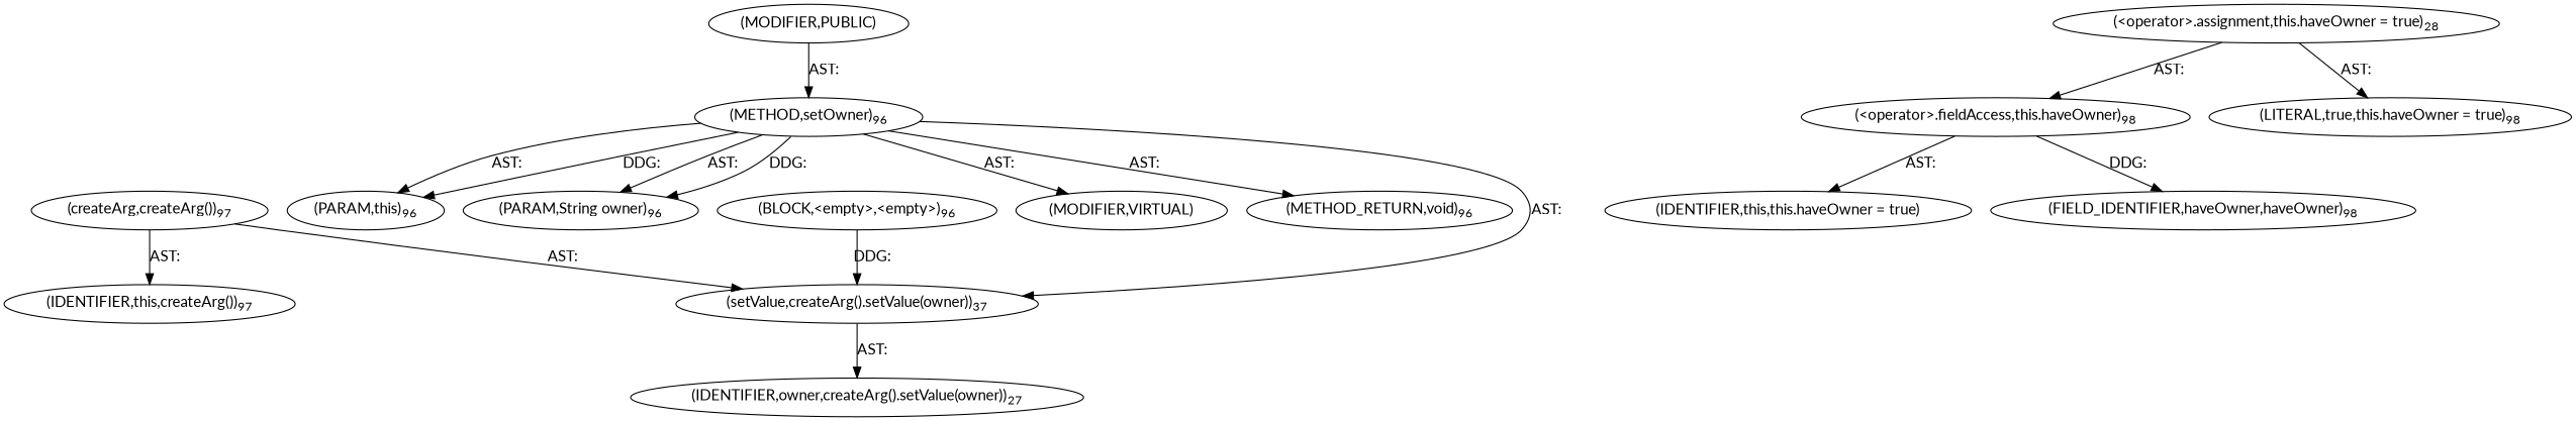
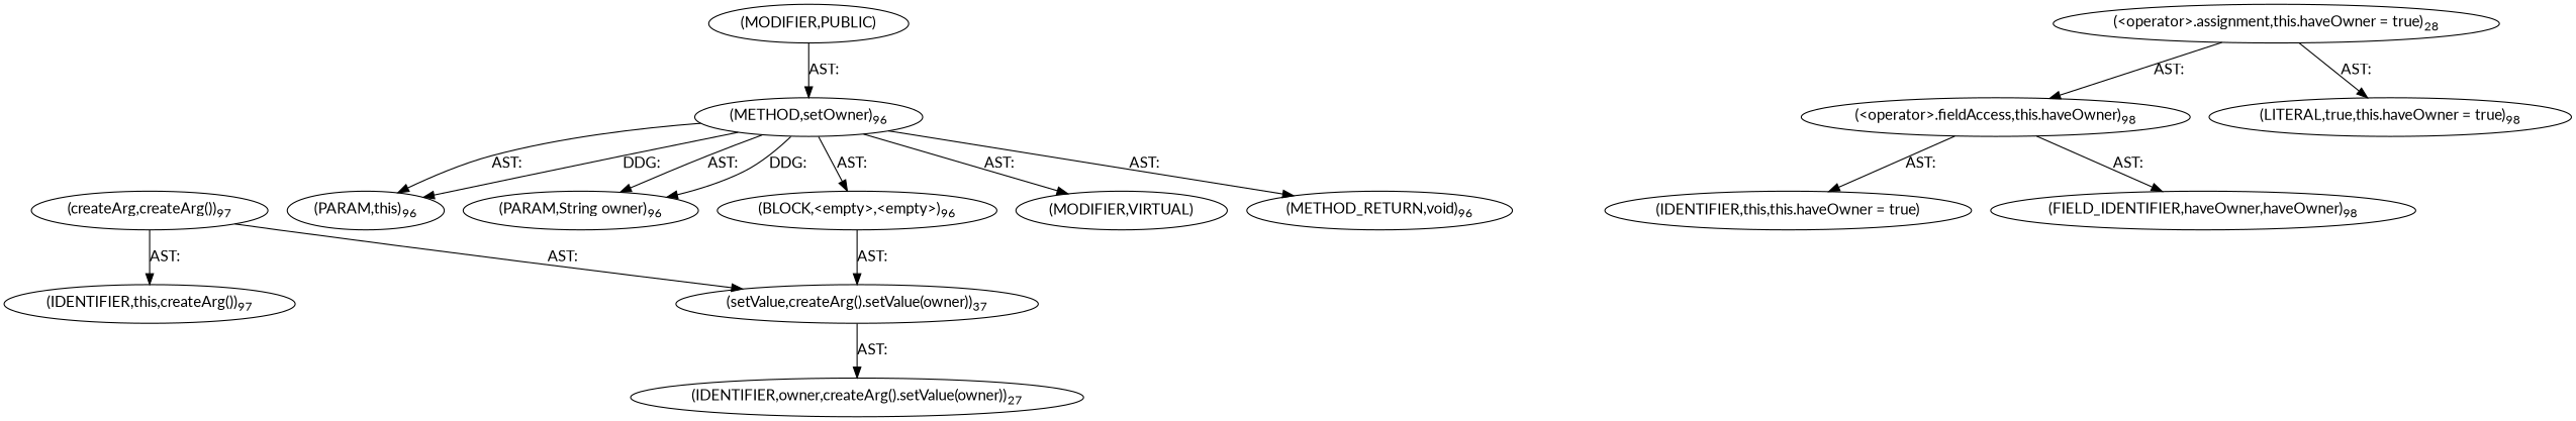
  digraph {
    fontname=Lato
    node [fontname=Lato]
    edge [fontname=Lato]
    n1 [label=<(METHOD,setOwner)<SUB>96</SUB>>]
    n2 [label=<(PARAM,this)<SUB>96</SUB>>]
    n3 [label=<(PARAM,String owner)<SUB>96</SUB>>]
    n4 [label=<(BLOCK,&lt;empty&gt;,&lt;empty&gt;)<SUB>96</SUB>>]
    n5 [label=<(MODIFIER,VIRTUAL)>]
    n6 [label=<(METHOD_RETURN,void)<SUB>96</SUB>>]
    n7 [label=<(setValue,createArg().setValue(owner))<SUB>37</SUB>>]
    n8 [label=<(MODIFIER,PUBLIC)>]
    n9 [label=<(IDENTIFIER,owner,createArg().setValue(owner))<SUB>27</SUB>>]
    n10 [label=<(&lt;operator&gt;.assignment,this.haveOwner = true)<SUB>28</SUB>>]
    n11 [label=<(&lt;operator&gt;.fieldAccess,this.haveOwner)<SUB>98</SUB>>]
    n12 [label=<(LITERAL,true,this.haveOwner = true)<SUB>98</SUB>>]
    n13 [label=<(createArg,createArg())<SUB>97</SUB>>]
    n14 [label=<(IDENTIFIER,this,createArg())<SUB>97</SUB>>]
    n15 [label=<(IDENTIFIER,this,this.haveOwner = true)>]
    n16 [label=<(FIELD_IDENTIFIER,haveOwner,haveOwner)<SUB>98</SUB>>]
    n1 -> n2 [label="AST: "]
    n1 -> n2 [label="DDG: "]
    n1 -> n3 [label="AST: "]
    n1 -> n3 [label="DDG: "]
-   n1 -> n7 [label="AST: "]
+   n1 -> n4 [label="AST: "]
    n1 -> n5 [label="AST: "]
    n1 -> n6 [label="AST: "]
-   n4 -> n7 [label="DDG: "]
+   n4 -> n7 [label="AST: "]
    n7 -> n9 [label="AST: "]
    n8 -> n1 [label="AST: "]
    n10 -> n11 [label="AST: "]
    n10 -> n12 [label="AST: "]
    n11 -> n15 [label="AST: "]
-   n11 -> n16 [label="DDG: "]
+   n11 -> n16 [label="AST: "]
    n13 -> n7 [label="AST: "]
    n13 -> n14 [label="AST: "]
  }
